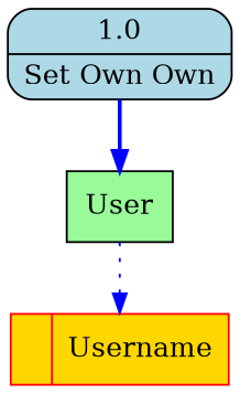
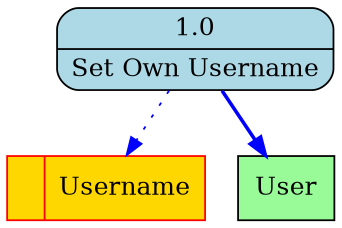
  digraph {
    node [style=filled]
    edge [color=blue]
    n1 [color=red fillcolor=gold label="<f0>  |<f1> Username " shape=record]
    n2 [fillcolor=palegreen label=User shape=box]
-   n3 [fillcolor=lightblue label="{<f0> 1.0|<f1> Set Own Own }" shape=Mrecord]
-   n2 -> n1 [style=dotted]
+   n3 [fillcolor=lightblue label="{<f0> 1.0|<f1> Set Own Username }" shape=Mrecord]
+   n3 -> n1 [style=dotted]
    n3 -> n2 [style=bold]
  }
